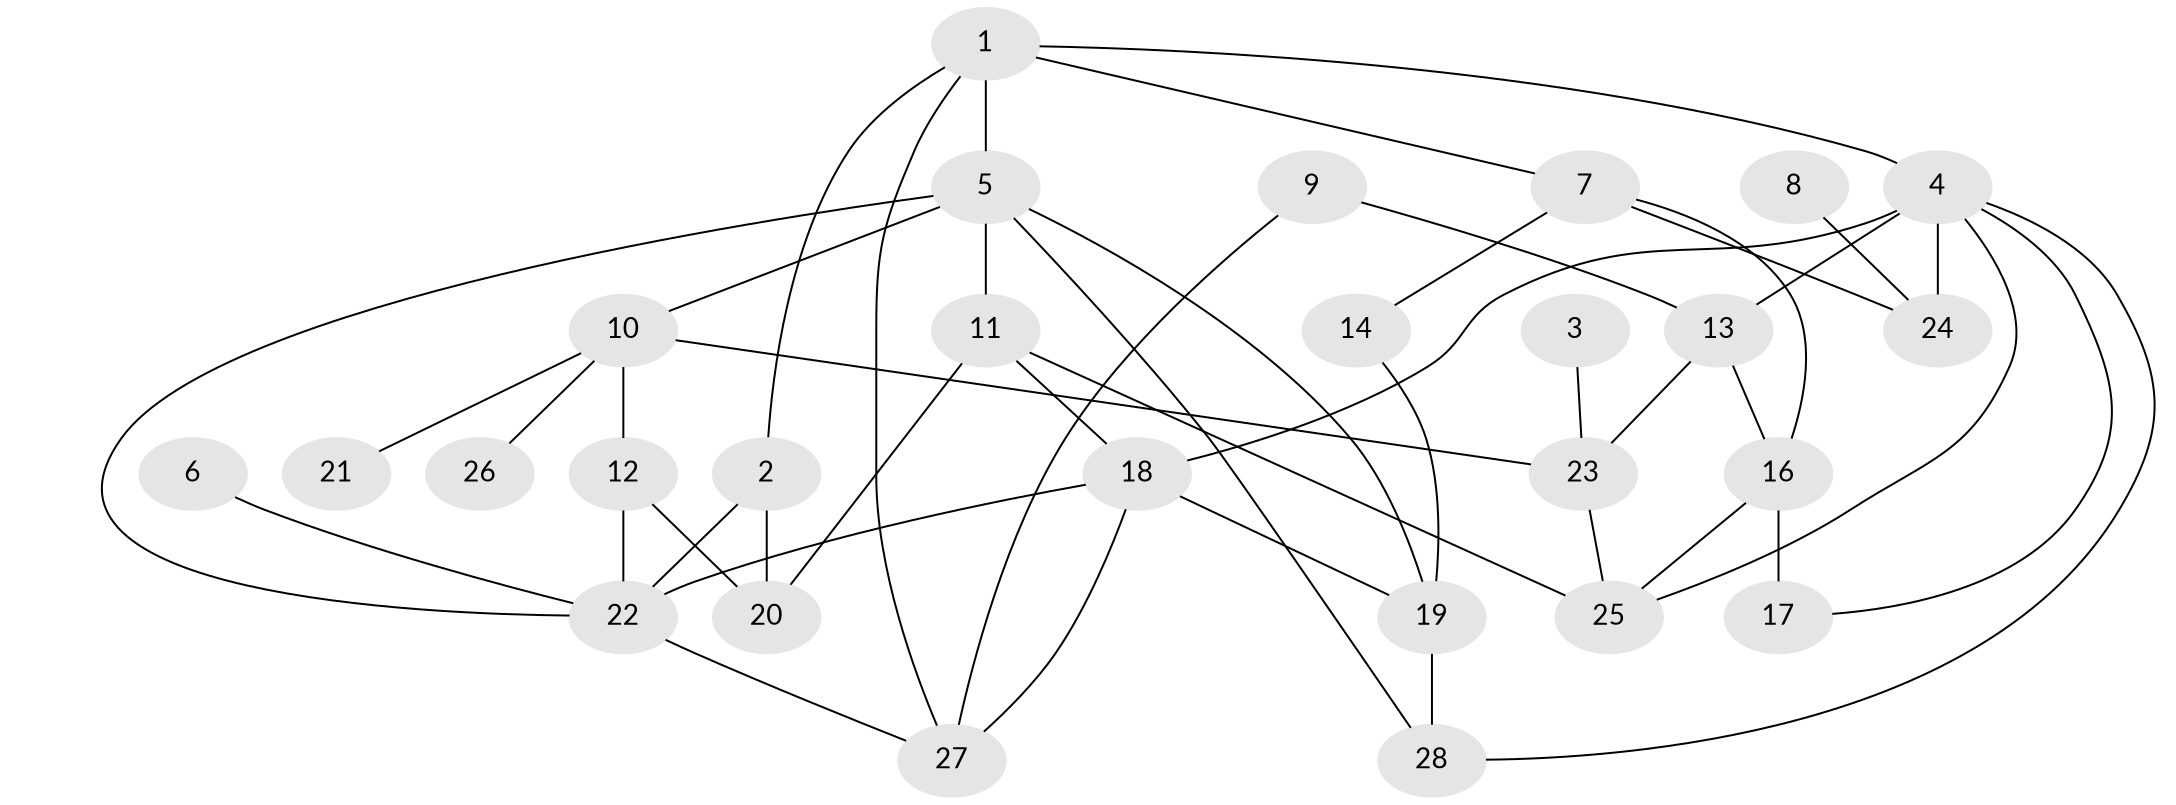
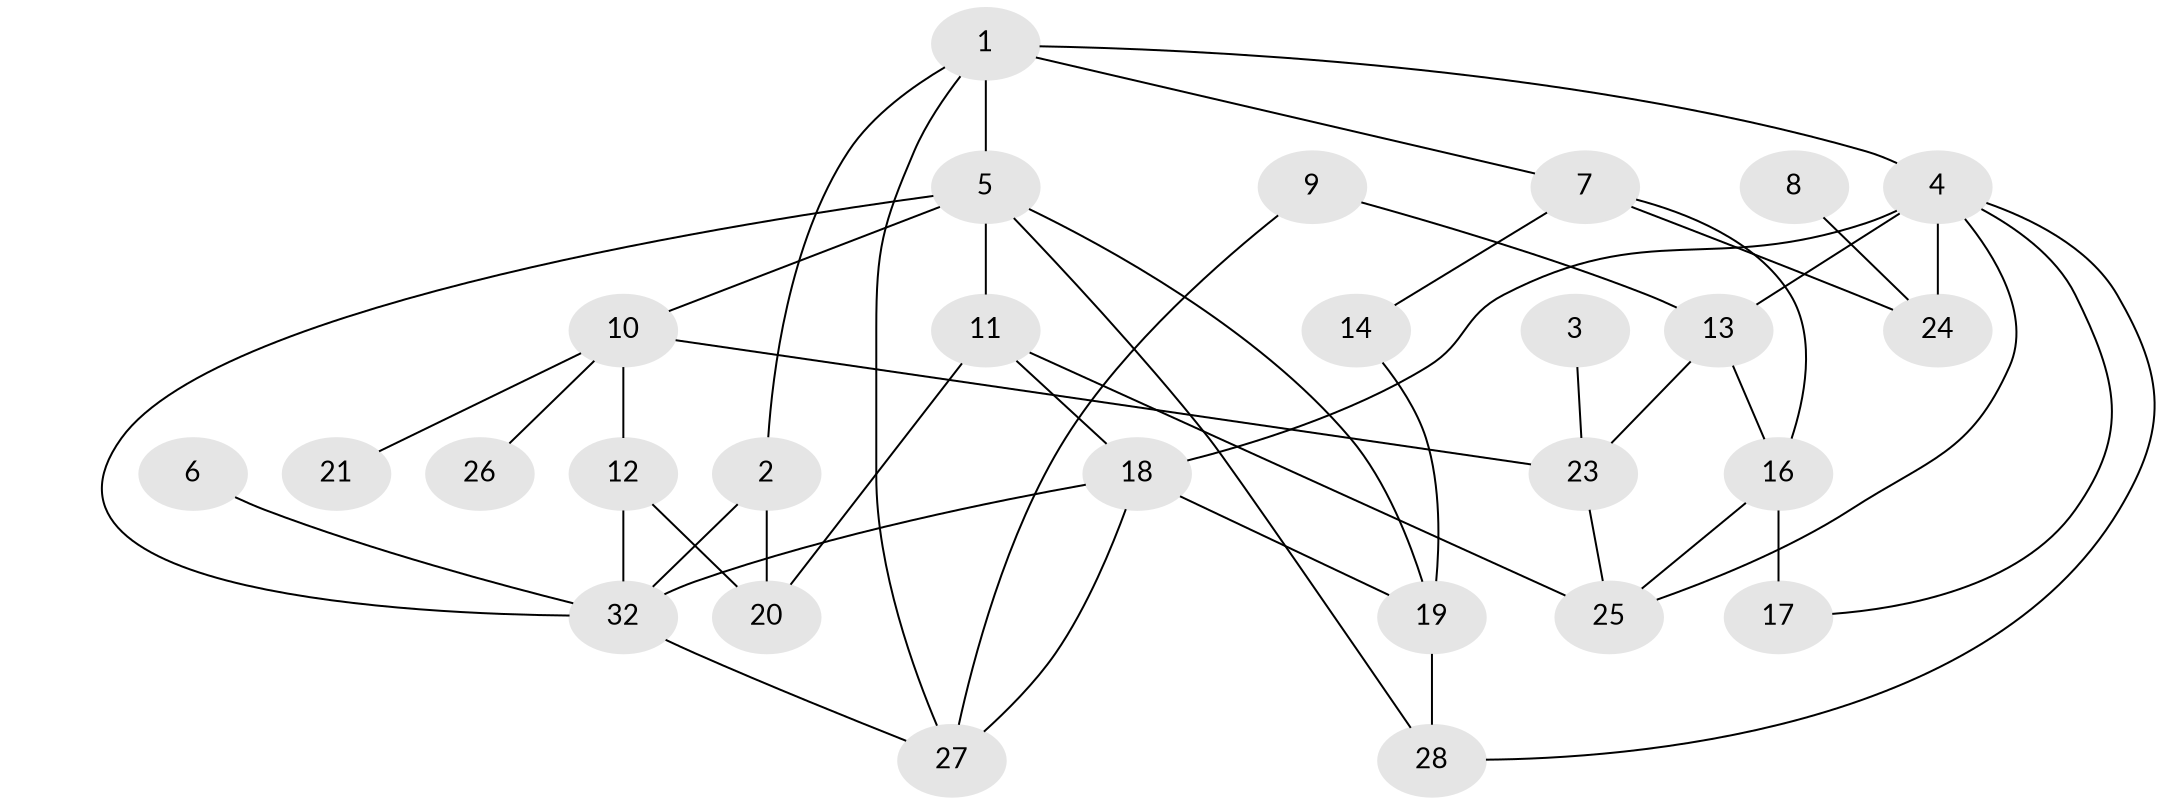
  graph {
    fontname=Lato
    node [color=gray90 fontname=Lato style=filled]
    edge [fontname=Lato weight=1.0]
    1
    2
    4
    5
    7
    27
    20
-   22
+   22 [label=32]
    13
    17
    18
    24
    25
    28
    10
    11
    19
    14
    16
    3
    23
    12
    21
    26
    6
    8
    9
    1 -- 2
    1 -- 4
    1 -- 5 [weight=2.0]
    1 -- 7
    1 -- 27
    2 -- 20
    2 -- 22
    4 -- 13 [weight=2.0]
    4 -- 17
    4 -- 18
    4 -- 24
    4 -- 25
    4 -- 28
    5 -- 22
    5 -- 28
    5 -- 10
    5 -- 11
    5 -- 19
    7 -- 24
    7 -- 14
    7 -- 16
    22 -- 27
    13 -- 16
    13 -- 23
    18 -- 27
    18 -- 22
    18 -- 19
    10 -- 23
    10 -- 12
    10 -- 21
    10 -- 26
    11 -- 20
    11 -- 18
    11 -- 25
    19 -- 28
    14 -- 19
    16 -- 17 [weight=2.0]
    16 -- 25
    3 -- 23 [weight=2.0]
    23 -- 25
    12 -- 20
    12 -- 22
    6 -- 22
    8 -- 24
    9 -- 27
    9 -- 13
  }
